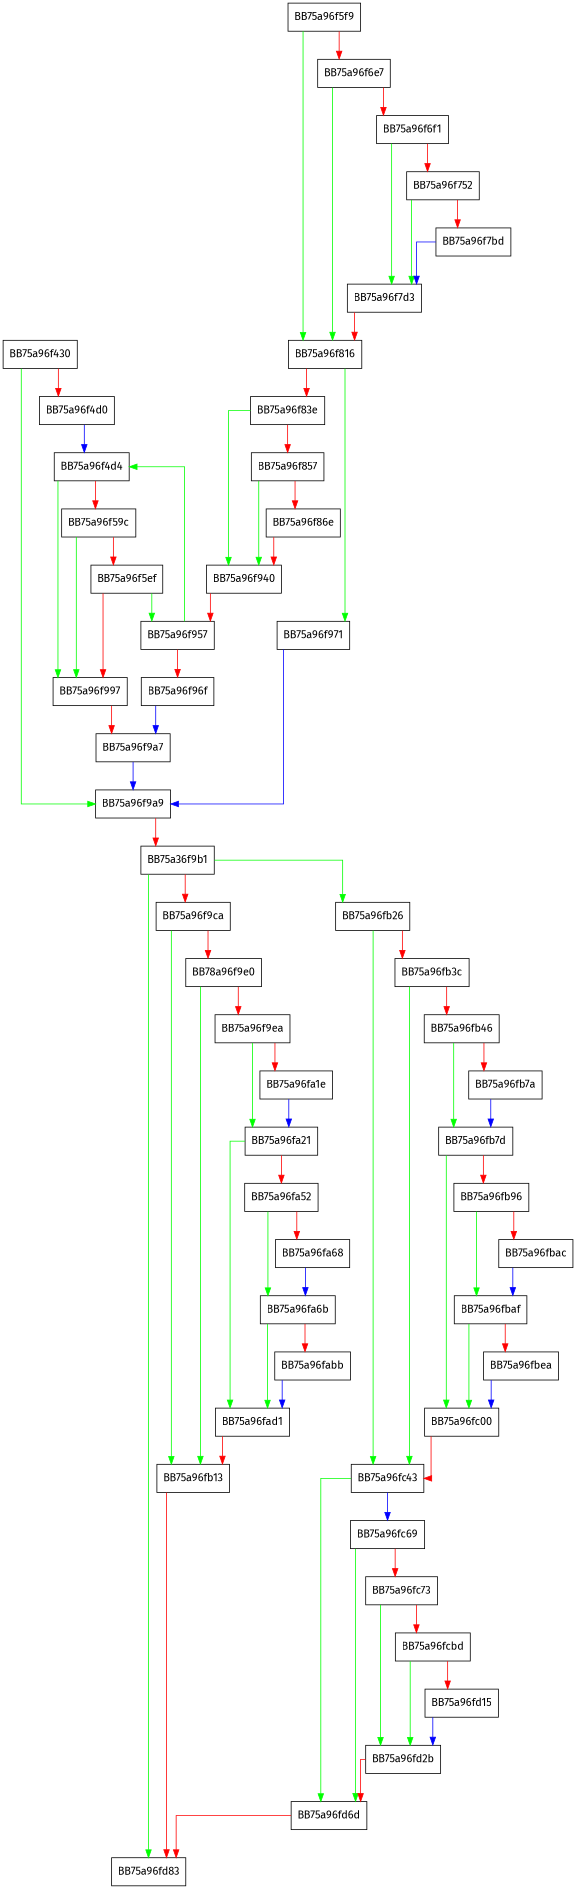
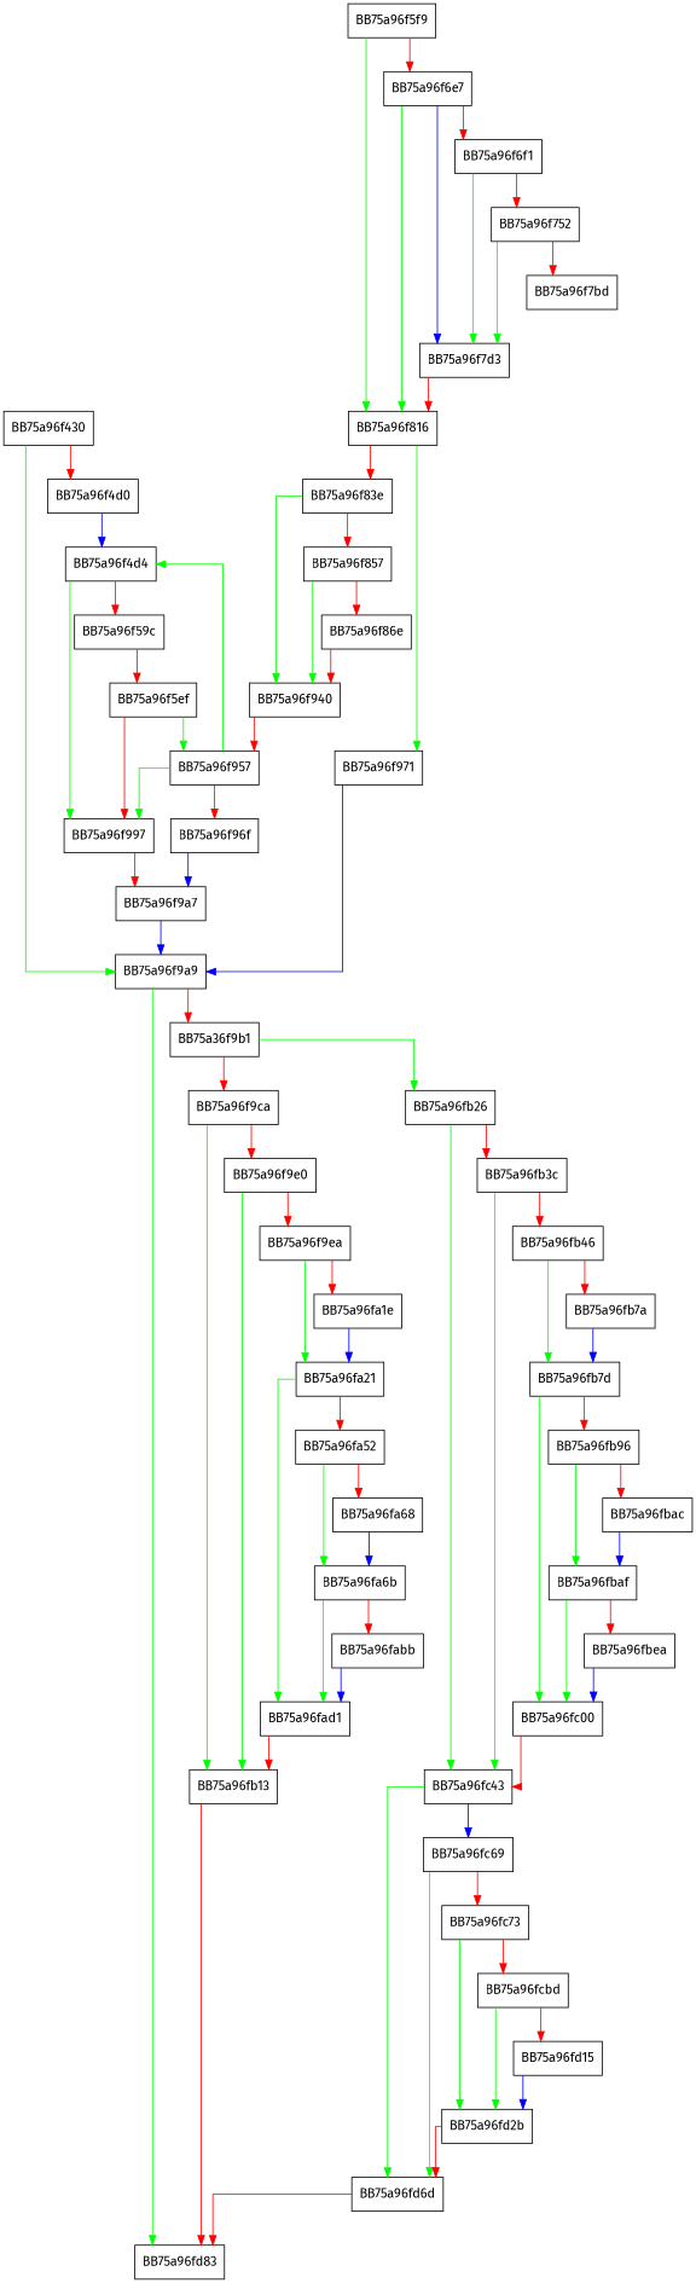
  digraph {
    fontname="Fira Sans"
    splines=ortho
    node [fontname="Fira Sans" shape=box]
    edge [color=red fontname="Fira Sans"]
    BB75a96f430
    BB75a96f9a9
    BB75a96f4d0
    BB75a96fd83
    n5 [label=BB75a36f9b1]
    BB75a96f4d4
    BB75a96fb26
    BB75a96f9ca
    BB75a96f997
    BB75a96f59c
    BB75a96f9a7
    BB75a96f5ef
    BB75a96f957
    BB75a96f96f
    BB75a96f5f9
    BB75a96f816
    BB75a96f6e7
    BB75a96f971
    BB75a96f83e
    BB75a96f6f1
    BB75a96f940
    BB75a96f857
    BB75a96f7d3
    BB75a96f752
    BB75a96f7bd
    BB75a96f86e
    BB75a96fc43
    BB75a96fb3c
    BB75a96fb13
-   BB75a96f9e0 [label=BB78a96f9e0]
+   BB75a96f9e0
    BB75a96fd6d
    BB75a96fc69
    BB75a96fb46
    BB75a96f9ea
    BB75a96fa21
    BB75a96fa1e
    BB75a96fad1
    BB75a96fa52
    BB75a96fa6b
    BB75a96fa68
    BB75a96fabb
    BB75a96fc73
    BB75a96fb7d
    BB75a96fb7a
    BB75a96fc00
    BB75a96fb96
    BB75a96fbaf
    BB75a96fbac
    BB75a96fbea
    BB75a96fd2b
    BB75a96fcbd
    BB75a96fd15
    BB75a96f430 -> BB75a96f9a9 [color=green]
    BB75a96f430 -> BB75a96f4d0
-   n5 -> BB75a96fd83 [color=green]
+   BB75a96f9a9 -> BB75a96fd83 [color=green]
    BB75a96f9a9 -> n5
    BB75a96f4d0 -> BB75a96f4d4 [color=blue]
    n5 -> BB75a96fb26 [color=green]
    n5 -> BB75a96f9ca
    BB75a96f4d4 -> BB75a96f997 [color=green]
    BB75a96f4d4 -> BB75a96f59c
    BB75a96fb26 -> BB75a96fc43 [color=green]
    BB75a96fb26 -> BB75a96fb3c
    BB75a96f9ca -> BB75a96fb13 [color=green]
    BB75a96f9ca -> BB75a96f9e0
    BB75a96f997 -> BB75a96f9a7
-   BB75a96f59c -> BB75a96f997 [color=green]
+   BB75a96f957 -> BB75a96f997 [color=green]
    BB75a96f59c -> BB75a96f5ef
    BB75a96f9a7 -> BB75a96f9a9 [color=blue]
    BB75a96f5ef -> BB75a96f997
    BB75a96f5ef -> BB75a96f957 [color=green]
    BB75a96f957 -> BB75a96f4d4 [color=green]
    BB75a96f957 -> BB75a96f96f
    BB75a96f96f -> BB75a96f9a7 [color=blue]
    BB75a96f5f9 -> BB75a96f816 [color=green]
    BB75a96f5f9 -> BB75a96f6e7
    BB75a96f816 -> BB75a96f971 [color=green]
    BB75a96f816 -> BB75a96f83e
    BB75a96f6e7 -> BB75a96f816 [color=green]
    BB75a96f6e7 -> BB75a96f6f1
    BB75a96f971 -> BB75a96f9a9 [color=blue]
    BB75a96f83e -> BB75a96f940 [color=green]
    BB75a96f83e -> BB75a96f857
    BB75a96f6f1 -> BB75a96f7d3 [color=green]
    BB75a96f6f1 -> BB75a96f752
    BB75a96f940 -> BB75a96f957
    BB75a96f857 -> BB75a96f940 [color=green]
    BB75a96f857 -> BB75a96f86e
    BB75a96f7d3 -> BB75a96f816
    BB75a96f752 -> BB75a96f7d3 [color=green]
    BB75a96f752 -> BB75a96f7bd
-   BB75a96f7bd -> BB75a96f7d3 [color=blue]
+   BB75a96f6e7 -> BB75a96f7d3 [color=blue]
    BB75a96f86e -> BB75a96f940
    BB75a96fc43 -> BB75a96fd6d [color=green]
    BB75a96fc43 -> BB75a96fc69 [color=blue]
    BB75a96fb3c -> BB75a96fc43 [color=green]
    BB75a96fb3c -> BB75a96fb46
    BB75a96fb13 -> BB75a96fd83
    BB75a96f9e0 -> BB75a96fb13 [color=green]
    BB75a96f9e0 -> BB75a96f9ea
    BB75a96fd6d -> BB75a96fd83
    BB75a96fc69 -> BB75a96fd6d [color=green]
    BB75a96fc69 -> BB75a96fc73
    BB75a96fb46 -> BB75a96fb7d [color=green]
    BB75a96fb46 -> BB75a96fb7a
    BB75a96f9ea -> BB75a96fa21 [color=green]
    BB75a96f9ea -> BB75a96fa1e
    BB75a96fa21 -> BB75a96fad1 [color=green]
    BB75a96fa21 -> BB75a96fa52
    BB75a96fa1e -> BB75a96fa21 [color=blue]
    BB75a96fad1 -> BB75a96fb13
    BB75a96fa52 -> BB75a96fa6b [color=green]
    BB75a96fa52 -> BB75a96fa68
    BB75a96fa6b -> BB75a96fad1 [color=green]
    BB75a96fa6b -> BB75a96fabb
    BB75a96fa68 -> BB75a96fa6b [color=blue]
    BB75a96fabb -> BB75a96fad1 [color=blue]
    BB75a96fc73 -> BB75a96fd2b [color=green]
    BB75a96fc73 -> BB75a96fcbd
    BB75a96fb7d -> BB75a96fc00 [color=green]
    BB75a96fb7d -> BB75a96fb96
    BB75a96fb7a -> BB75a96fb7d [color=blue]
    BB75a96fc00 -> BB75a96fc43
    BB75a96fb96 -> BB75a96fbaf [color=green]
    BB75a96fb96 -> BB75a96fbac
    BB75a96fbaf -> BB75a96fc00 [color=green]
    BB75a96fbaf -> BB75a96fbea
    BB75a96fbac -> BB75a96fbaf [color=blue]
    BB75a96fbea -> BB75a96fc00 [color=blue]
    BB75a96fd2b -> BB75a96fd6d
    BB75a96fcbd -> BB75a96fd2b [color=green]
    BB75a96fcbd -> BB75a96fd15
    BB75a96fd15 -> BB75a96fd2b [color=blue]
  }
